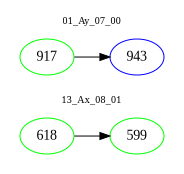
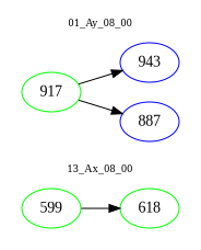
  digraph {
    fontname="Liberation Serif"
    rankdir=LR
    node [color=green fontname="Liberation Serif"]
    edge [color=black fontname="Liberation Serif"]
    n1 [label=599]
    n2 [label=618]
    n3 [label=917]
+   n4 [color=blue label=887]
    n5 [color=blue label=943]
    subgraph cluster_1 {
      color=white
      fontsize=10
-     label="13_Ax_08_01"
+     label="13_Ax_08_00"
      n1
      n2
    }
    subgraph cluster_2 {
      color=white
      fontsize=10
-     label="01_Ay_07_00"
+     label="01_Ay_08_00"
      n3
+     n4
      n5
    }
-   n2 -> n1
+   n1 -> n2
+   n3 -> n4
    n3 -> n5
  }
